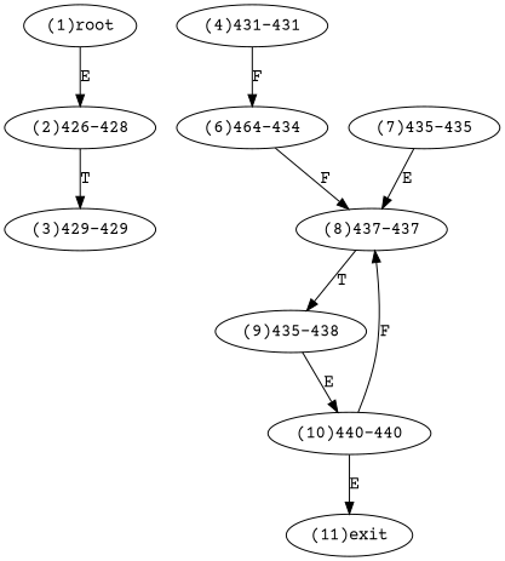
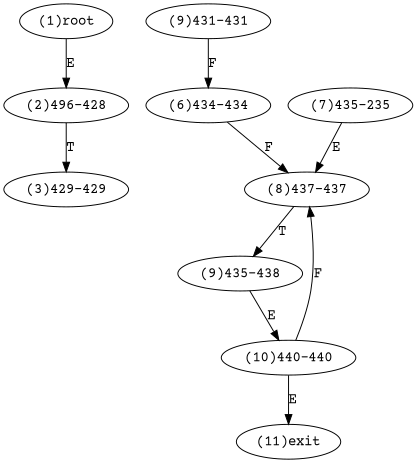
  digraph {
    fontname="Courier Prime"
    node [fontname="Courier Prime"]
    edge [fontname="Courier Prime"]
    n1 [label="(1)root"]
-   n2 [label="(2)426-428"]
+   n2 [label="(2)496-428"]
    n3 [label="(3)429-429"]
-   n4 [label="(4)431-431"]
-   n5 [label="(6)464-434"]
+   n4 [label="(9)431-431"]
+   n5 [label="(6)434-434"]
    n6 [label="(8)437-437"]
-   n7 [label="(7)435-435"]
+   n7 [label="(7)435-235"]
    n8 [label="(9)435-438"]
    n9 [label="(10)440-440"]
    n10 [label="(11)exit"]
    n1 -> n2 [label=E]
    n2 -> n3 [label=T]
    n4 -> n5 [label=F]
    n5 -> n6 [label=F]
    n6 -> n8 [label=T]
    n7 -> n6 [label=E]
    n8 -> n9 [label=E]
    n9 -> n6 [label=F]
    n9 -> n10 [label=E]
  }
